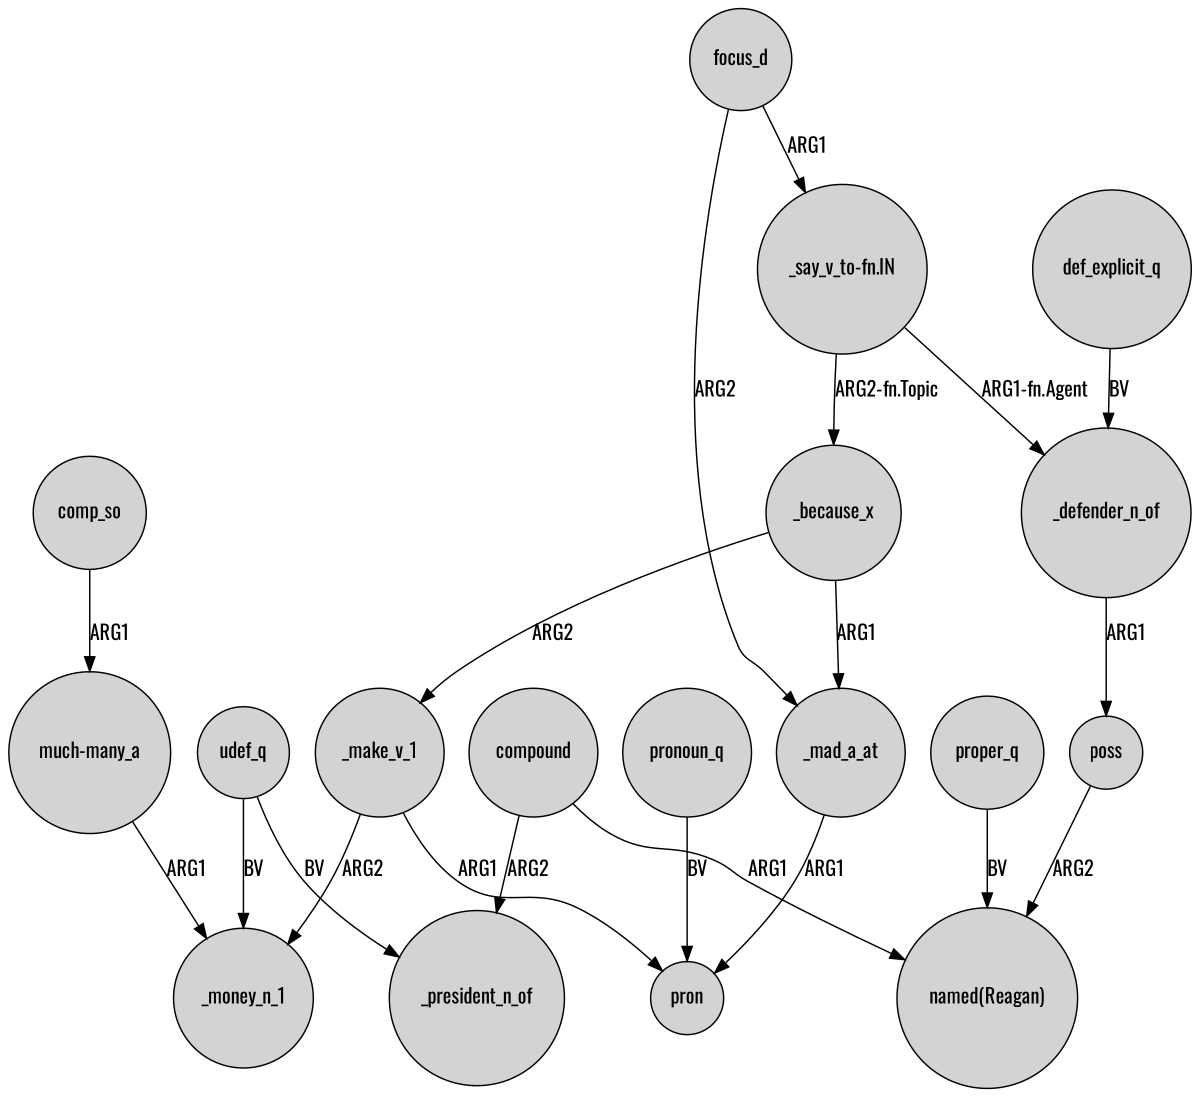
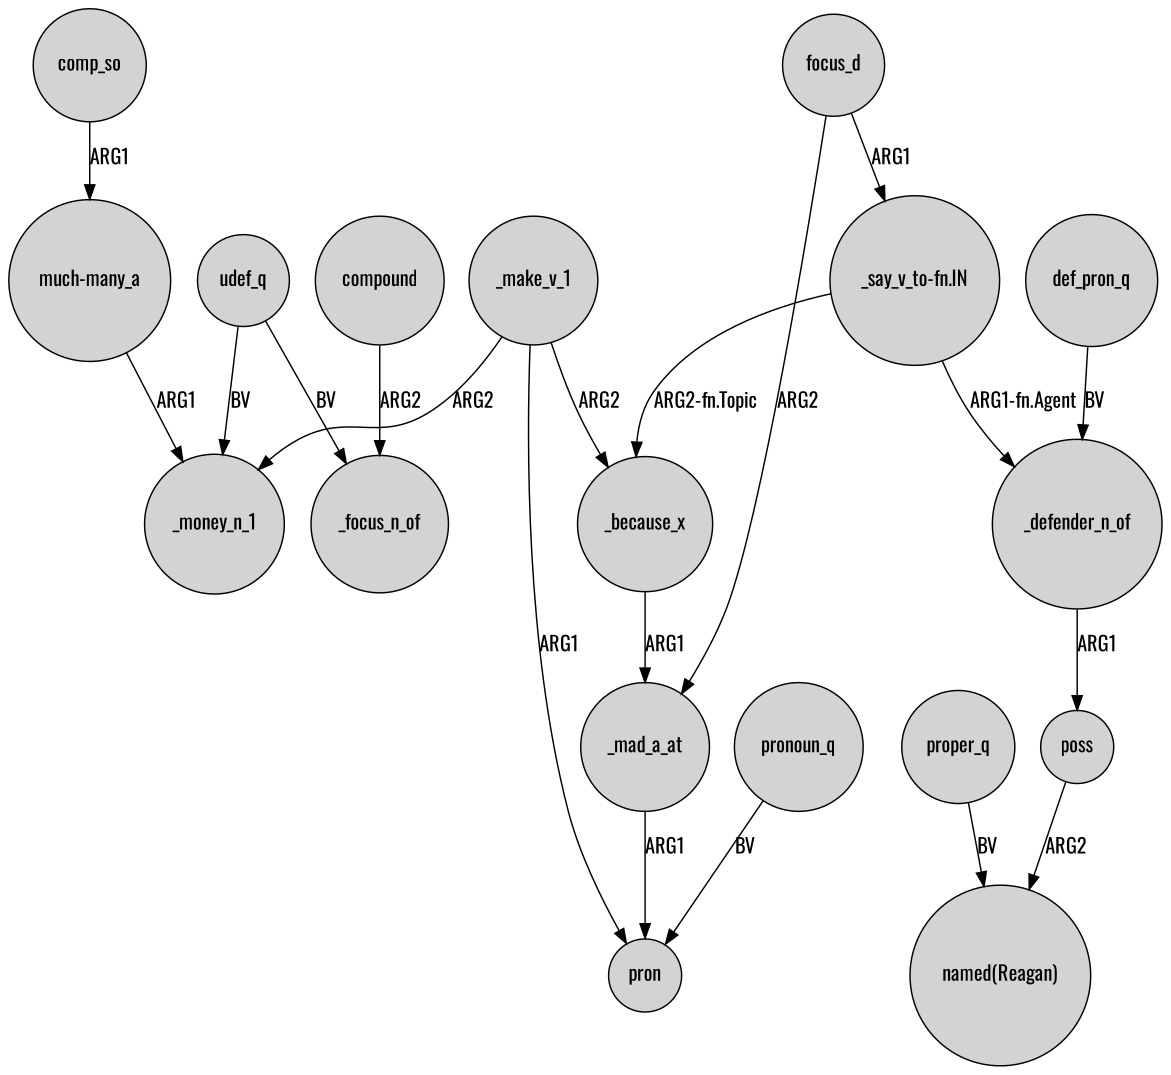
  digraph {
    fontname=Oswald
    node [fontname=Oswald shape=circle style=filled]
    edge [fontname=Oswald]
    udef_q
    _money_n_1
-   _president_n_of
+   _president_n_of [label=_focus_n_of]
    compound
    "named(Reagan)"
    focus_d
    _mad_a_at
    "_say_v_to-fn.IN"
    pron
    _because_x
    _defender_n_of
    _make_v_1
    poss
    pronoun_q
    "much-many_a"
    proper_q
    comp_so
-   def_explicit_q
+   def_explicit_q [label=def_pron_q]
    udef_q -> _money_n_1 [label=BV]
    udef_q -> _president_n_of [label=BV]
    compound -> _president_n_of [label=ARG2]
-   compound -> "named(Reagan)" [label=ARG1]
    focus_d -> _mad_a_at [label=ARG2]
    focus_d -> "_say_v_to-fn.IN" [label=ARG1]
    _mad_a_at -> pron [label=ARG1]
    "_say_v_to-fn.IN" -> _because_x [label="ARG2-fn.Topic"]
    "_say_v_to-fn.IN" -> _defender_n_of [label="ARG1-fn.Agent"]
    _because_x -> _mad_a_at [label=ARG1]
-   _because_x -> _make_v_1 [label=ARG2]
+   _make_v_1 -> _because_x [label=ARG2]
    _defender_n_of -> poss [label=ARG1]
    _make_v_1 -> _money_n_1 [label=ARG2]
    _make_v_1 -> pron [label=ARG1]
    poss -> "named(Reagan)" [label=ARG2]
    pronoun_q -> pron [label=BV]
    "much-many_a" -> _money_n_1 [label=ARG1]
    proper_q -> "named(Reagan)" [label=BV]
    comp_so -> "much-many_a" [label=ARG1]
    def_explicit_q -> _defender_n_of [label=BV]
  }
